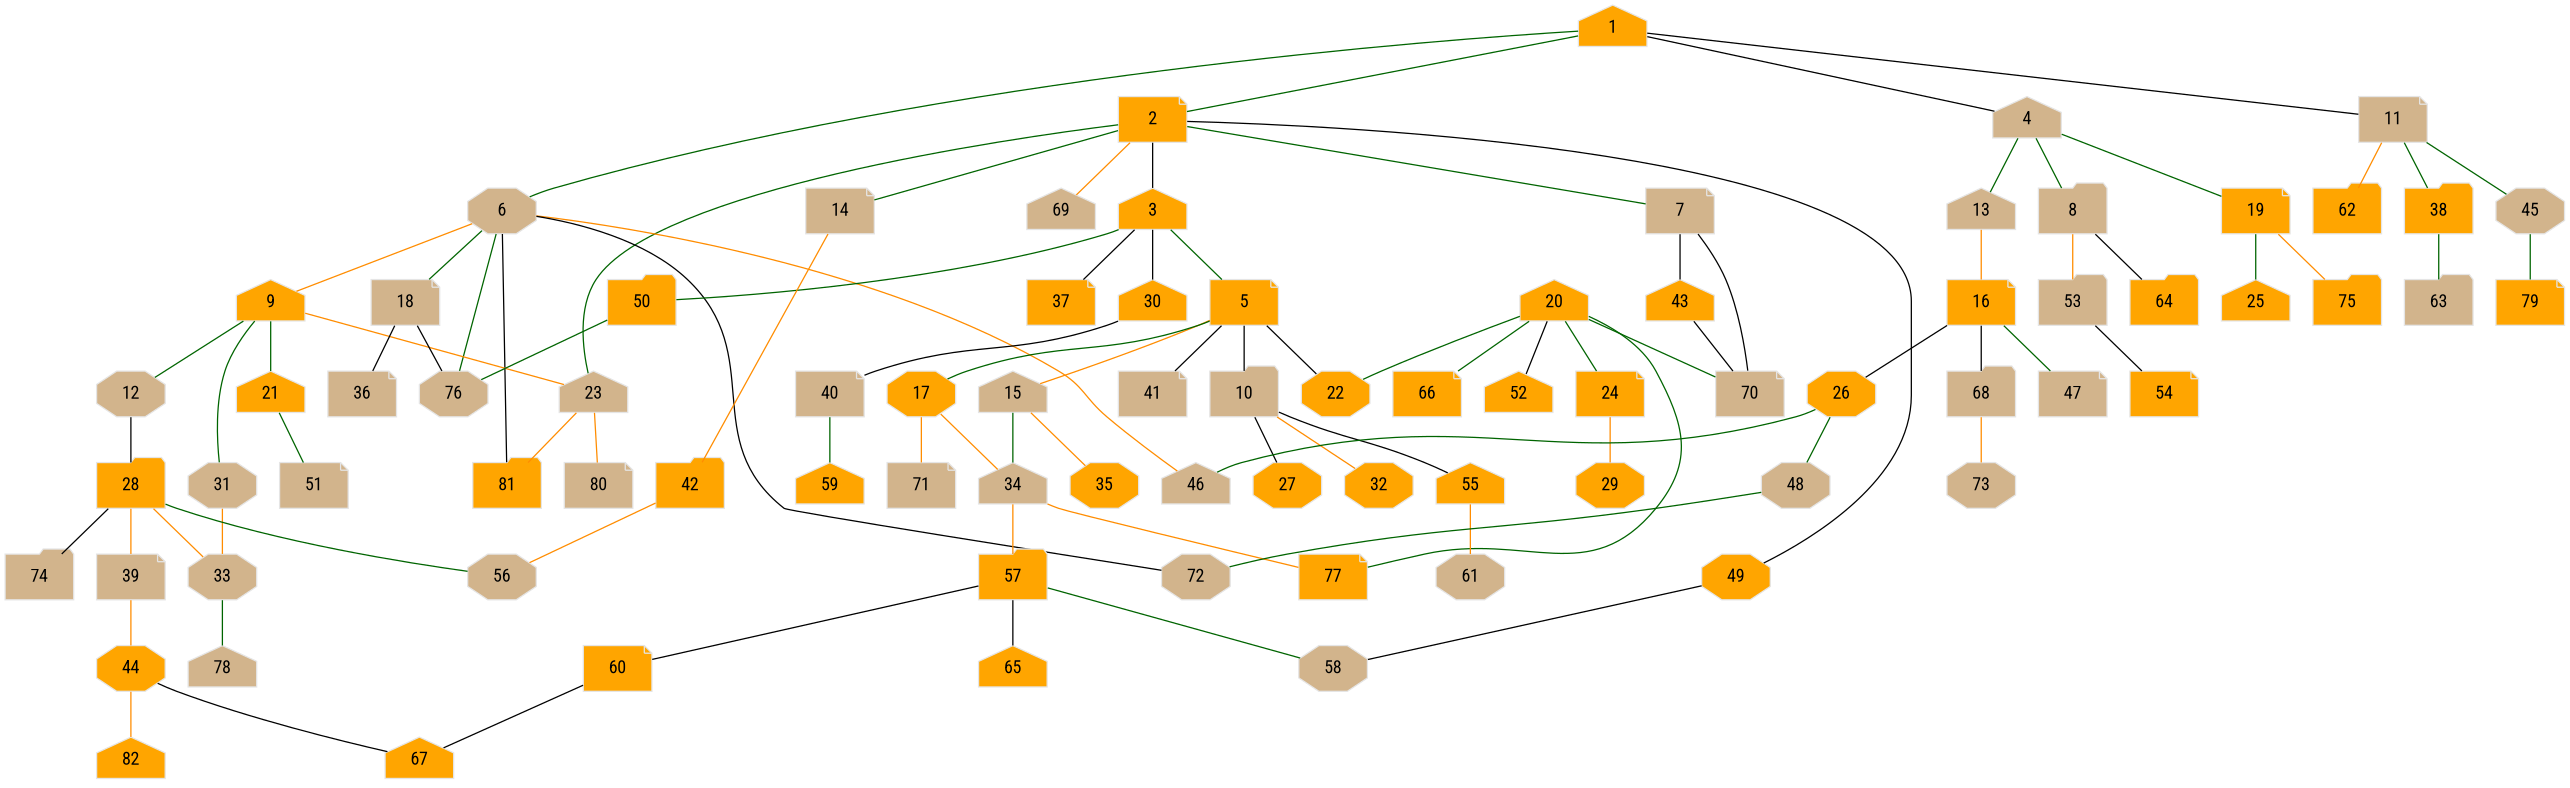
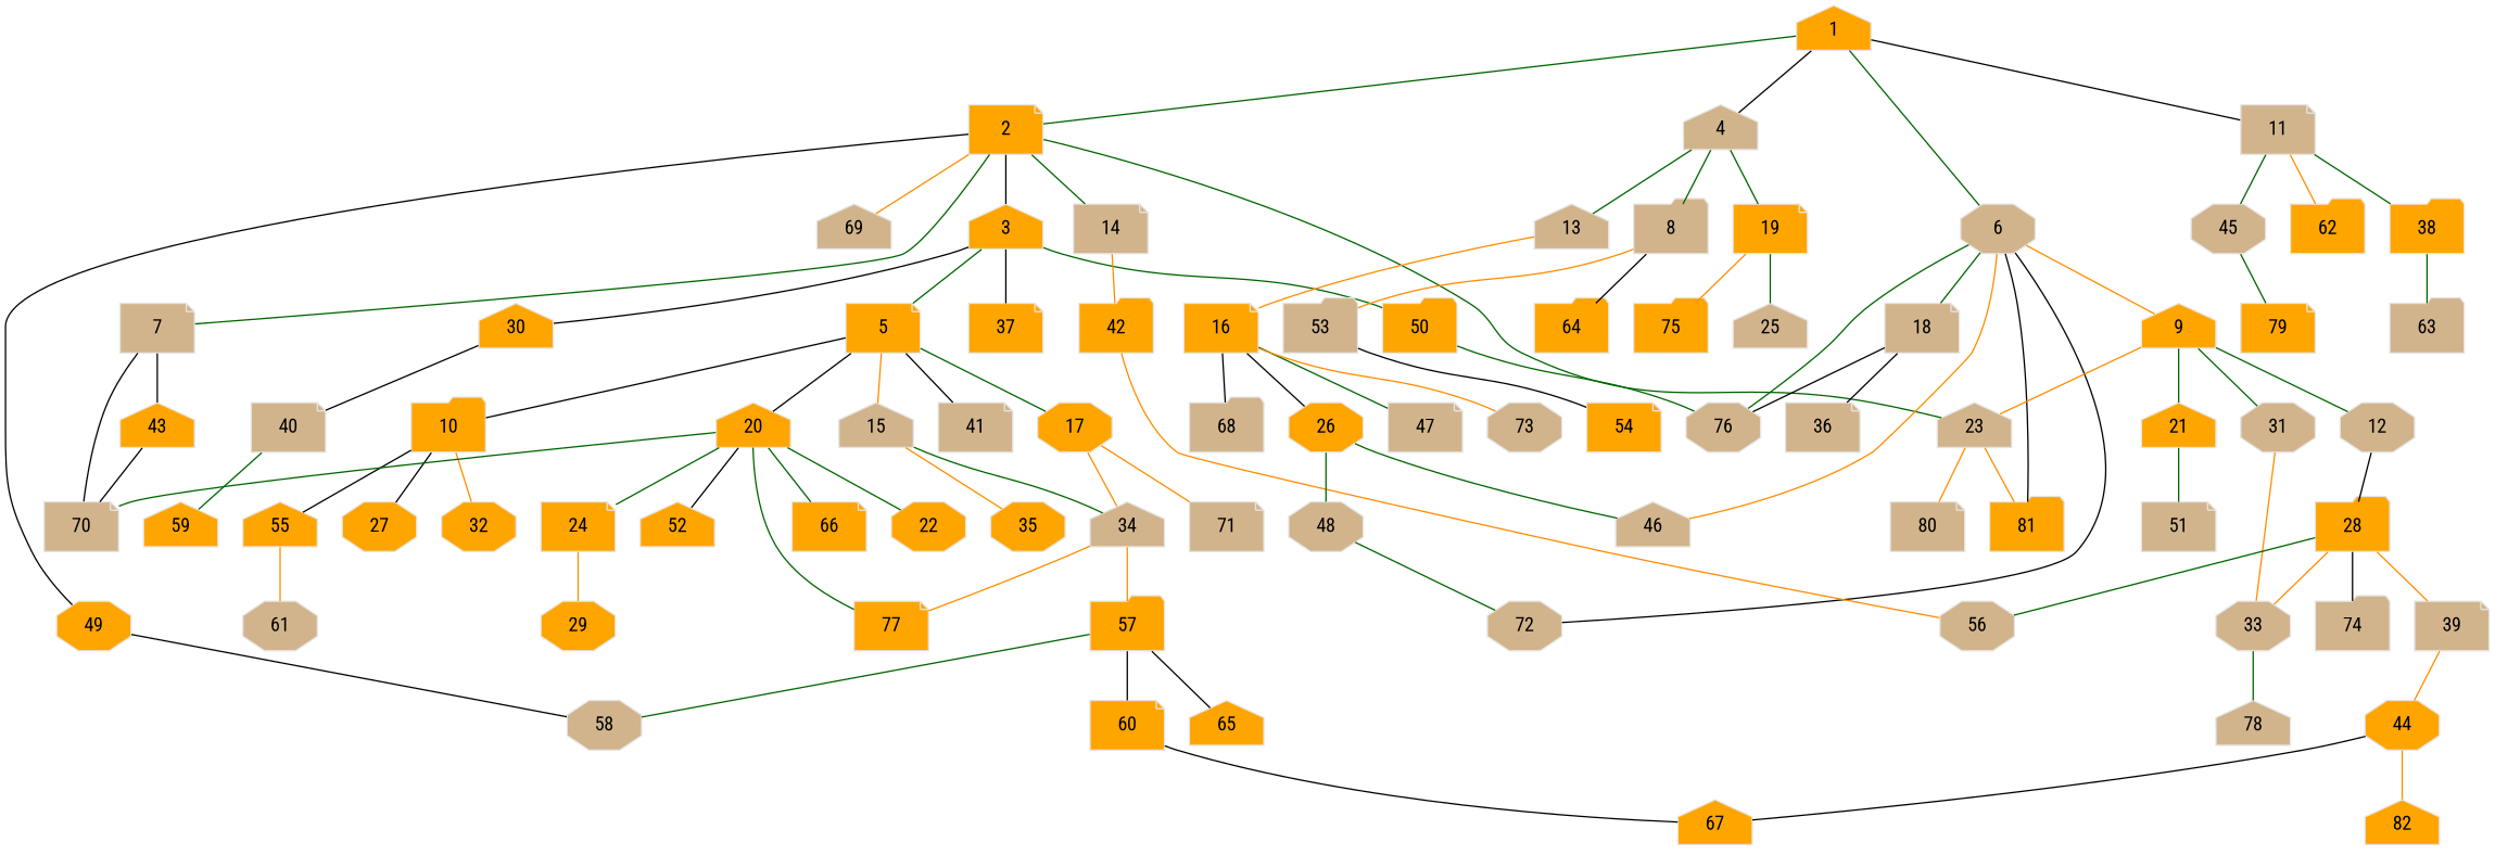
  graph {
    fontname="Roboto Condensed"
    node [color=gray90 fillcolor=orange fontname="Roboto Condensed" shape=note style=filled]
    edge [color=darkgreen fontname="Roboto Condensed"]
    1 [shape=house]
    2
    4 [fillcolor=tan shape=house]
    6 [fillcolor=tan shape=octagon]
    11 [fillcolor=tan]
    3 [shape=house]
    7 [fillcolor=tan]
    14 [fillcolor=tan]
    23 [fillcolor=tan shape=house]
    49 [shape=octagon]
    69 [fillcolor=tan shape=house]
    8 [fillcolor=tan shape=folder]
    13 [fillcolor=tan shape=house]
    19
    9 [shape=house]
    18 [fillcolor=tan]
    46 [fillcolor=tan shape=house]
    72 [fillcolor=tan shape=octagon]
    76 [fillcolor=tan shape=octagon]
    81 [shape=folder]
    38 [shape=folder]
    45 [fillcolor=tan shape=octagon]
    62 [shape=folder]
    5
    30 [shape=house]
    37
    50 [shape=folder]
    43 [shape=house]
    70 [fillcolor=tan]
    42 [shape=folder]
    80 [fillcolor=tan]
    58 [fillcolor=tan shape=octagon]
-   10 [fillcolor=tan shape=folder]
+   10 [shape=folder]
    15 [fillcolor=tan shape=house]
    17 [shape=octagon]
    20 [shape=house]
    41 [fillcolor=tan]
    40 [fillcolor=tan]
    53 [fillcolor=tan shape=folder]
    64 [shape=folder]
    16
-   25 [shape=house]
+   25 [fillcolor=tan shape=house]
    75 [shape=folder]
    27 [shape=octagon]
    32 [shape=octagon]
    55 [shape=house]
    34 [fillcolor=tan shape=house]
    35 [shape=octagon]
    71 [fillcolor=tan]
    22 [shape=octagon]
    24
    52 [shape=house]
    66
    77
    12 [fillcolor=tan shape=octagon]
    21 [shape=house]
    31 [fillcolor=tan shape=octagon]
    36 [fillcolor=tan]
    54
    28 [shape=folder]
    51 [fillcolor=tan]
    33 [fillcolor=tan shape=octagon]
    61 [fillcolor=tan shape=octagon]
    63 [fillcolor=tan shape=folder]
    79
    39 [fillcolor=tan]
    56 [fillcolor=tan shape=octagon]
    74 [fillcolor=tan shape=folder]
    26 [shape=octagon]
    47 [fillcolor=tan]
    68 [fillcolor=tan shape=folder]
    73 [fillcolor=tan shape=octagon]
    57 [shape=folder]
    48 [fillcolor=tan shape=octagon]
    29 [shape=octagon]
    78 [fillcolor=tan shape=house]
    44 [shape=octagon]
    59 [shape=house]
    60
    65 [shape=house]
    67 [shape=house]
    82 [shape=house]
    1 -- 2
    1 -- 4 [color=black]
    1 -- 6
    1 -- 11 [color=black]
    2 -- 3 [color=black]
    2 -- 7
    2 -- 14
    2 -- 23
    2 -- 49 [color=black]
    2 -- 69 [color=darkorange]
    4 -- 8
    4 -- 13
    4 -- 19
    6 -- 9 [color=darkorange]
    6 -- 18
    6 -- 46 [color=darkorange]
    6 -- 72 [color=black]
    6 -- 76
    6 -- 81 [color=black]
    11 -- 38
    11 -- 45
    11 -- 62 [color=darkorange]
    3 -- 5
    3 -- 30 [color=black]
    3 -- 37 [color=black]
    3 -- 50
    7 -- 43 [color=black]
    7 -- 70 [color=black]
    14 -- 42 [color=darkorange]
    23 -- 81 [color=darkorange]
    23 -- 80 [color=darkorange]
    49 -- 58 [color=black]
    8 -- 53 [color=darkorange]
    8 -- 64 [color=black]
    13 -- 16 [color=darkorange]
    19 -- 25
    19 -- 75 [color=darkorange]
    9 -- 23 [color=darkorange]
    9 -- 12
    9 -- 21
    9 -- 31
    18 -- 76 [color=black]
    18 -- 36 [color=black]
    38 -- 63
    45 -- 79
    5 -- 10 [color=black]
    5 -- 15 [color=darkorange]
    5 -- 17
-   5 -- 22 [color=black]
+   5 -- 20 [color=black]
    5 -- 41 [color=black]
    30 -- 40 [color=black]
    50 -- 76
    43 -- 70 [color=black]
    42 -- 56 [color=darkorange]
    10 -- 27 [color=black]
    10 -- 32 [color=darkorange]
    10 -- 55 [color=black]
    15 -- 34
    15 -- 35 [color=darkorange]
    17 -- 34 [color=darkorange]
    17 -- 71 [color=darkorange]
    20 -- 70
    20 -- 22
    20 -- 24
    20 -- 52 [color=black]
    20 -- 66
    20 -- 77
    40 -- 59
    53 -- 54 [color=black]
    16 -- 26 [color=black]
    16 -- 47
    16 -- 68 [color=black]
-   68 -- 73 [color=darkorange]
+   16 -- 73 [color=darkorange]
    55 -- 61 [color=darkorange]
    34 -- 77 [color=darkorange]
    34 -- 57 [color=darkorange]
    24 -- 29 [color=darkorange]
    12 -- 28 [color=black]
    21 -- 51
    31 -- 33 [color=darkorange]
    28 -- 33 [color=darkorange]
    28 -- 39 [color=darkorange]
    28 -- 56
    28 -- 74 [color=black]
    33 -- 78
    39 -- 44 [color=darkorange]
    26 -- 46
    26 -- 48
    57 -- 58
    57 -- 60 [color=black]
    57 -- 65 [color=black]
    48 -- 72
    44 -- 67 [color=black]
    44 -- 82 [color=darkorange]
    60 -- 67 [color=black]
  }
